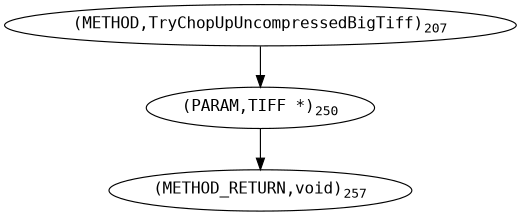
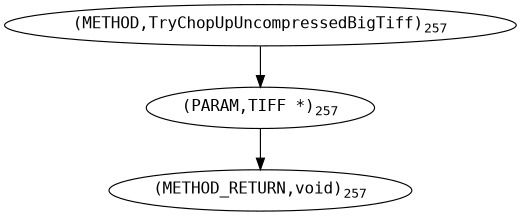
  digraph {
    fontname="DejaVu Sans Mono"
    node [fontname="DejaVu Sans Mono"]
    edge [fontname="DejaVu Sans Mono"]
-   n1 [label=<(METHOD,TryChopUpUncompressedBigTiff)<SUB>207</SUB>>]
-   n2 [label=<(PARAM,TIFF *)<SUB>250</SUB>>]
+   n1 [label=<(METHOD,TryChopUpUncompressedBigTiff)<SUB>257</SUB>>]
+   n2 [label=<(PARAM,TIFF *)<SUB>257</SUB>>]
    n3 [label=<(METHOD_RETURN,void)<SUB>257</SUB>>]
    n1 -> n2
    n2 -> n3
  }
